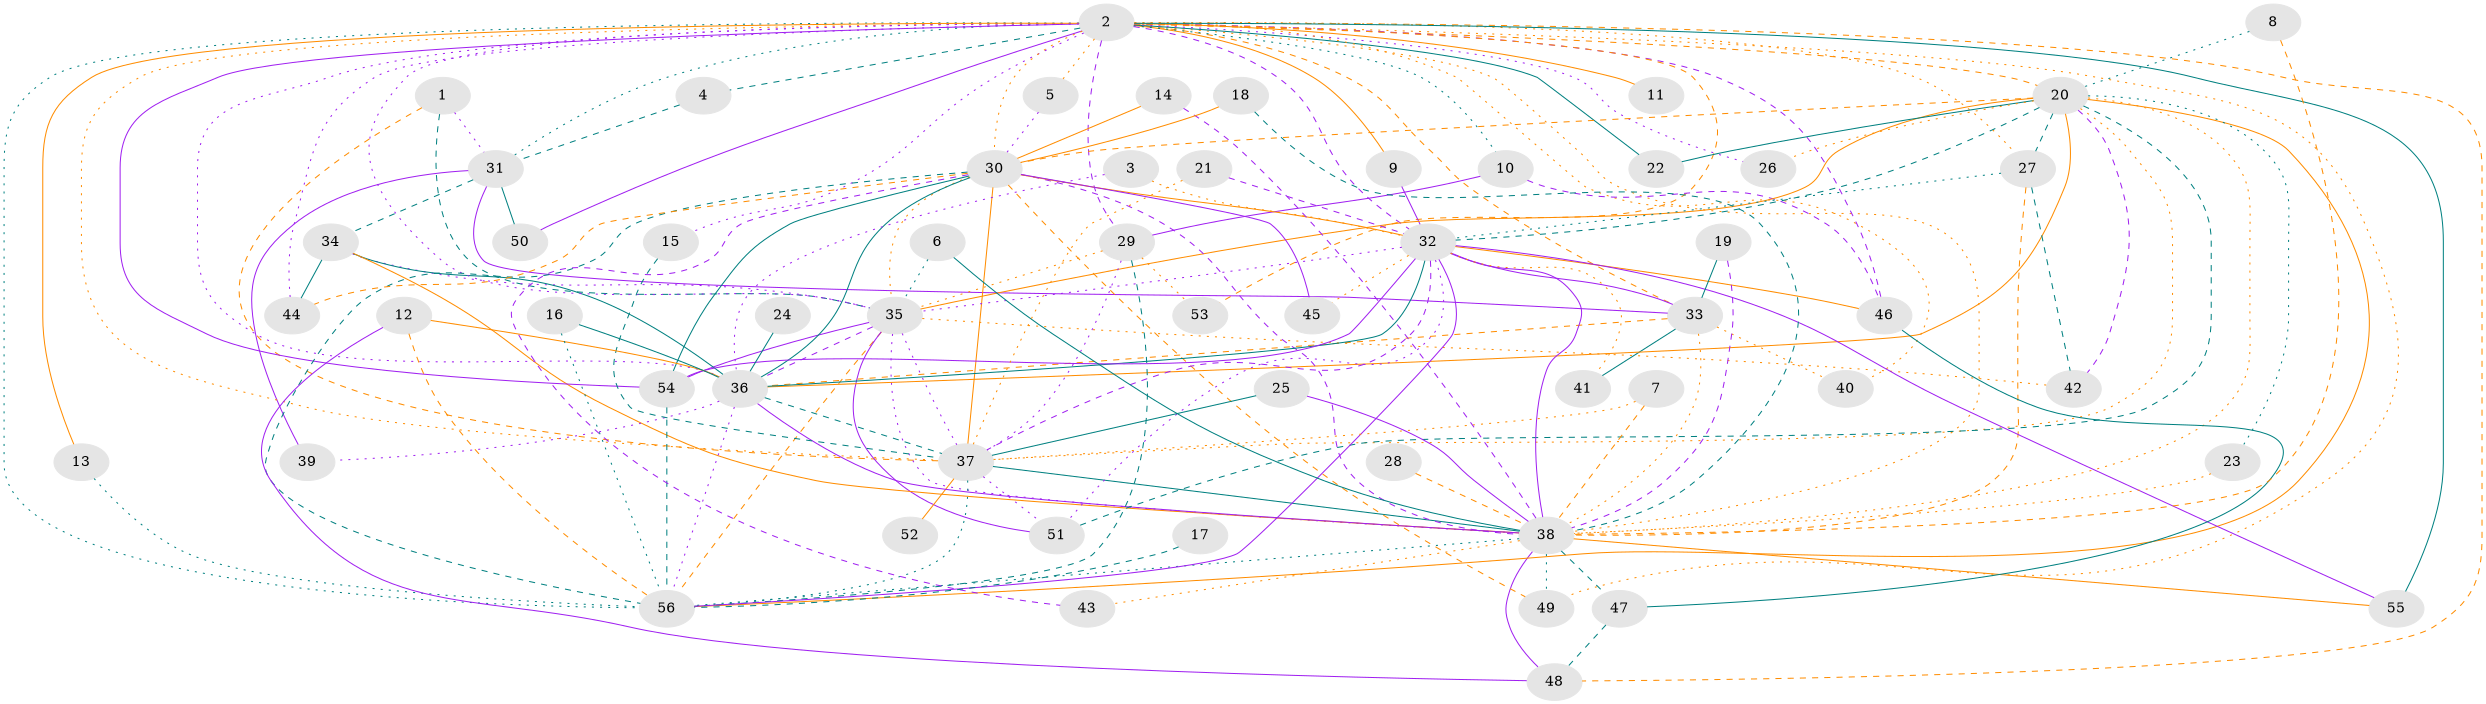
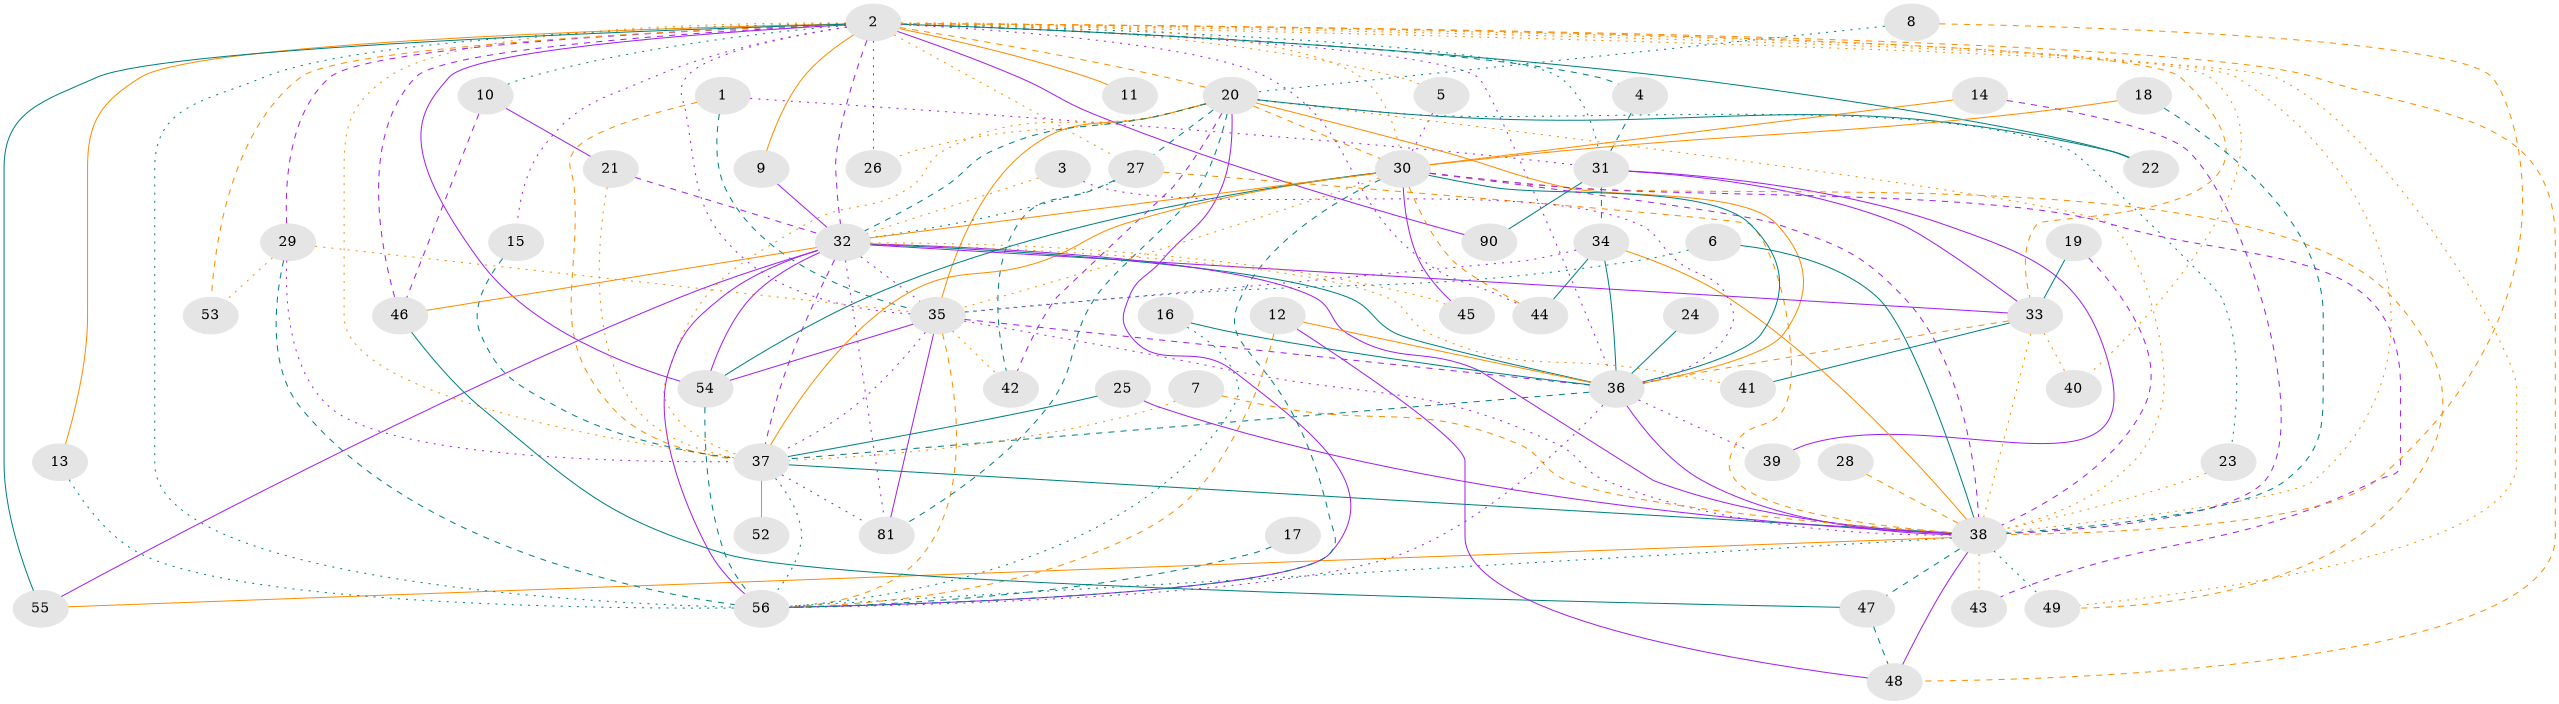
  graph {
    node [color=gray90 style=filled]
    edge [color=darkorange style=dotted weight=1.0]
    1
    31
    35
    37
    33
-   50
+   50 [label=90]
    34
    39
    36
    38
    54
    56
    42
-   51
+   51 [label=81]
    52
    2
    4
    5
    9
    10
    11
    13
    15
    20
    22
    26
    27
    29
    30
    32
    40
    44
    46
    48
    49
    53
    55
    23
    43
    45
    41
    47
    3
    6
    7
    8
    12
    14
    16
    17
    18
    19
    21
    24
    25
    28
    1 -- 31 [color=purple]
    1 -- 35 [color=teal style=dashed]
    1 -- 37 [style=dashed]
    31 -- 33 [color=purple style=solid]
    31 -- 50 [color=teal style=solid]
    31 -- 34 [color=teal style=dashed]
    31 -- 39 [color=purple style=solid]
    35 -- 37 [color=purple weight=2.0]
    35 -- 36 [color=purple style=dashed]
    35 -- 38 [color=purple]
    35 -- 54 [color=purple style=solid]
    35 -- 56 [style=dashed]
    35 -- 42
    35 -- 51 [color=purple style=solid]
    37 -- 38 [color=teal style=solid]
    37 -- 56 [color=teal]
    37 -- 51 [color=purple]
    37 -- 52 [style=solid]
    33 -- 36 [style=dashed]
    33 -- 38 [weight=2.0]
    33 -- 40 [weight=2.0]
    33 -- 41 [color=teal style=solid]
    34 -- 35 [color=purple]
    34 -- 36 [color=teal style=solid]
    34 -- 38 [style=solid]
    34 -- 44 [color=teal style=solid]
    36 -- 37 [color=teal style=dashed weight=2.0]
    36 -- 39 [color=purple]
    36 -- 38 [color=purple style=solid]
    36 -- 56 [color=purple]
    38 -- 56 [color=teal]
    38 -- 48 [color=purple style=solid]
    38 -- 49 [color=teal weight=4.0]
    38 -- 55 [style=solid]
    38 -- 43
    38 -- 47 [color=teal style=dashed]
    54 -- 56 [color=teal style=dashed weight=2.0]
    2 -- 31 [color=teal weight=2.0]
    2 -- 35 [color=purple weight=3.0]
    2 -- 37 [weight=3.0]
    2 -- 33 [style=dashed]
    2 -- 50 [color=purple style=solid]
    2 -- 36 [color=purple weight=3.0]
    2 -- 38 [weight=2.0]
    2 -- 54 [color=purple style=solid]
    2 -- 56 [color=teal weight=4.0]
    2 -- 4 [color=teal style=dashed]
    2 -- 5
    2 -- 9 [style=solid]
    2 -- 10 [color=teal]
    2 -- 11 [style=solid weight=3.0]
    2 -- 13 [style=solid]
    2 -- 15 [color=purple]
    2 -- 20 [style=dashed weight=2.0]
    2 -- 22 [color=teal style=solid]
    2 -- 26 [color=purple weight=4.0]
    2 -- 27
    2 -- 29 [color=purple style=dashed]
    2 -- 30 [weight=4.0]
    2 -- 32 [color=purple style=dashed weight=2.0]
    2 -- 40
    2 -- 44 [color=purple]
    2 -- 46 [color=purple style=dashed]
    2 -- 48 [style=dashed]
    2 -- 49
    2 -- 53 [style=dashed weight=2.0]
    2 -- 55 [color=teal style=solid weight=2.0]
    4 -- 31 [color=teal style=dashed]
    5 -- 30 [color=purple]
    9 -- 32 [color=purple style=solid]
-   10 -- 29 [color=purple style=solid]
+   10 -- 21 [color=purple style=solid]
    10 -- 46 [color=purple style=dashed]
    13 -- 56 [color=teal]
    15 -- 37 [color=teal style=dashed]
    20 -- 35 [style=solid]
    20 -- 37
    20 -- 36 [style=solid weight=2.0]
    20 -- 38
-   20 -- 56 [style=solid]
+   20 -- 56 [color=purple style=solid]
    20 -- 42 [color=purple style=dashed]
    20 -- 51 [color=teal style=dashed]
    20 -- 22 [color=teal style=solid]
    20 -- 26
    20 -- 27 [color=teal style=dashed weight=2.0]
    20 -- 30 [style=dashed]
    20 -- 32 [color=teal style=dashed]
    20 -- 23 [color=teal]
    27 -- 38 [style=dashed]
    27 -- 42 [color=teal style=dashed]
    27 -- 32 [color=teal]
    29 -- 35
    29 -- 37 [color=purple weight=2.0]
    29 -- 56 [color=teal style=dashed]
    29 -- 53
    30 -- 35
    30 -- 37 [style=solid]
    30 -- 36 [color=teal style=solid weight=2.0]
    30 -- 38 [color=purple style=dashed weight=2.0]
    30 -- 54 [color=teal style=solid]
    30 -- 56 [color=teal style=dashed weight=2.0]
    30 -- 32 [style=solid]
    30 -- 44 [style=dashed]
    30 -- 49 [style=dashed]
    30 -- 43 [color=purple style=dashed]
    30 -- 45 [color=purple style=solid]
    32 -- 35 [color=purple]
    32 -- 37 [color=purple style=dashed]
    32 -- 33 [color=purple style=solid]
    32 -- 36 [color=teal style=solid]
    32 -- 38 [color=purple style=solid]
    32 -- 54 [color=purple style=solid]
    32 -- 56 [color=purple style=solid weight=2.0]
    32 -- 51 [color=purple]
    32 -- 46 [style=solid]
    32 -- 55 [color=purple style=solid]
    32 -- 45
    32 -- 41
    46 -- 47 [color=teal style=solid]
    23 -- 38
    47 -- 48 [color=teal style=dashed]
    3 -- 36 [color=purple]
    3 -- 32
    6 -- 35 [color=teal]
    6 -- 38 [color=teal style=solid]
    7 -- 37
    7 -- 38 [style=dashed]
    8 -- 38 [style=dashed]
    8 -- 20 [color=teal]
    12 -- 36 [style=solid]
    12 -- 56 [style=dashed]
    12 -- 48 [color=purple style=solid]
    14 -- 38 [color=purple style=dashed]
    14 -- 30 [style=solid]
    16 -- 36 [color=teal style=solid]
    16 -- 56 [color=teal]
    17 -- 56 [color=teal style=dashed]
    18 -- 38 [color=teal style=dashed]
    18 -- 30 [style=solid]
    19 -- 33 [color=teal style=solid]
    19 -- 38 [color=purple style=dashed]
    21 -- 37
    21 -- 32 [color=purple style=dashed]
    24 -- 36 [color=teal style=solid]
    25 -- 37 [color=teal style=solid]
    25 -- 38 [color=purple style=solid]
    28 -- 38 [style=dashed]
  }
